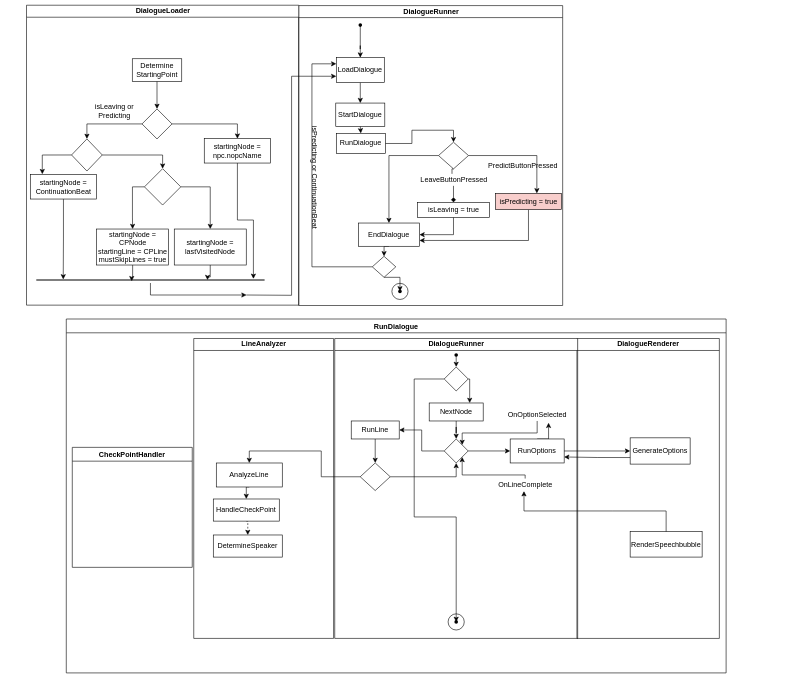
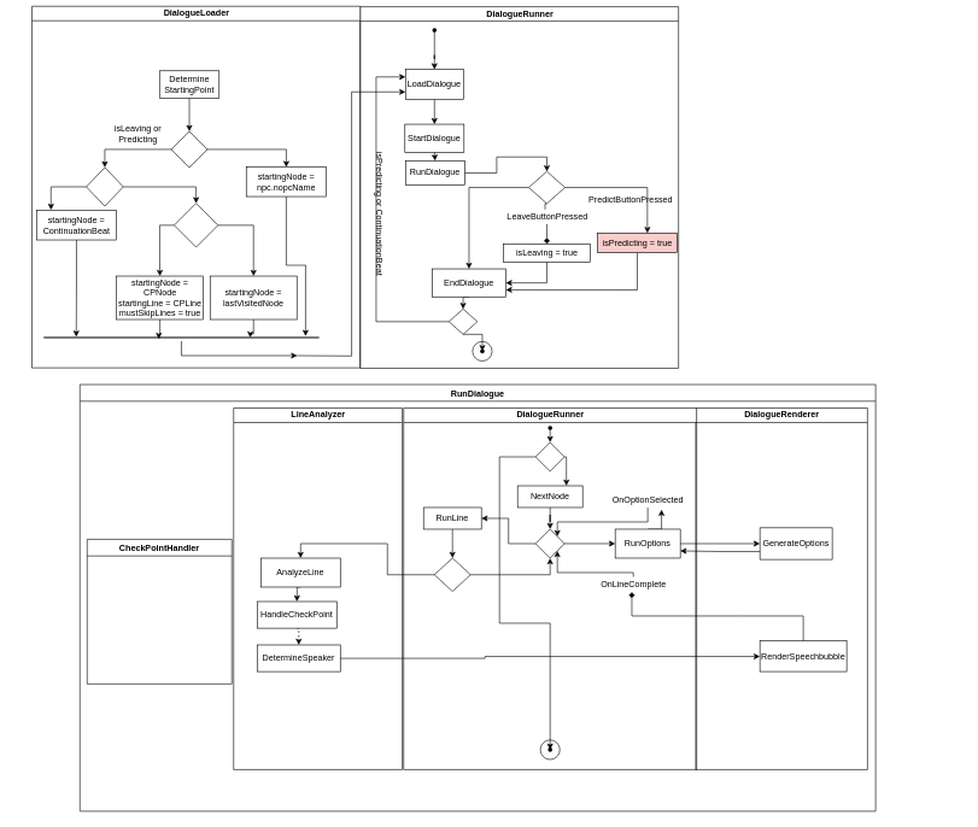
  <mxCell id="0" />
  <mxCell id="1" parent="0" />
  <mxCell id="2" value="&lt;div&gt;DialogueRunner&lt;/div&gt;" style="swimlane;html=1;startSize=20;horizontal=0;rotation=90;" parent="1" vertex="1"><mxGeometry x="467.51" y="38.51" width="500" height="440" as="geometry" /></mxCell>
  <mxCell id="3" style="edgeStyle=orthogonalEdgeStyle;rounded=0;orthogonalLoop=1;jettySize=auto;html=1;exitX=0.5;exitY=1;exitDx=0;exitDy=0;entryX=0.5;entryY=0;entryDx=0;entryDy=0;" edge="1" parent="2" source="4" target="8"><mxGeometry relative="1" as="geometry" /></mxCell>
  <mxCell id="4" value="LoadDialogue" style="rounded=0;whiteSpace=wrap;html=1;fontFamily=Helvetica;fontSize=12;fontColor=#000000;align=center;rotation=0;" parent="2" vertex="1"><mxGeometry x="92.62" y="56.7" width="80" height="41.5" as="geometry" /></mxCell>
  <mxCell id="5" style="edgeStyle=orthogonalEdgeStyle;rounded=0;orthogonalLoop=1;jettySize=auto;html=1;entryX=0.5;entryY=0;entryDx=0;entryDy=0;" edge="1" parent="2" source="6" target="4"><mxGeometry relative="1" as="geometry" /></mxCell>
  <mxCell id="6" value="" style="shape=waypoint;sketch=0;size=6;pointerEvents=1;points=[];fillColor=#ffffff;resizable=0;rotatable=0;perimeter=centerPerimeter;snapToPoint=1;fontFamily=Helvetica;fontSize=12;fontColor=#000000;align=center;strokeColor=#000000;html=1;" parent="2" vertex="1"><mxGeometry x="112.62" y="-17.51" width="40" height="40" as="geometry" /></mxCell>
  <mxCell id="7" style="edgeStyle=orthogonalEdgeStyle;rounded=0;orthogonalLoop=1;jettySize=auto;html=1;exitX=0.5;exitY=1;exitDx=0;exitDy=0;entryX=0.5;entryY=0;entryDx=0;entryDy=0;" edge="1" parent="2" source="8" target="11"><mxGeometry relative="1" as="geometry" /></mxCell>
  <mxCell id="8" value="StartDialogue" style="rounded=0;whiteSpace=wrap;html=1;" vertex="1" parent="2"><mxGeometry x="91.75" y="132.49" width="81.75" height="38.75" as="geometry" /></mxCell>
  <mxCell id="9" style="edgeStyle=orthogonalEdgeStyle;rounded=0;orthogonalLoop=1;jettySize=auto;html=1;exitX=0;exitY=0.5;exitDx=0;exitDy=0;entryX=0.5;entryY=0;entryDx=0;entryDy=0;" edge="1" parent="2" source="22" target="13"><mxGeometry relative="1" as="geometry"><mxPoint x="200.38" y="282.99" as="targetPoint" /></mxGeometry></mxCell>
  <mxCell id="10" style="edgeStyle=orthogonalEdgeStyle;rounded=0;orthogonalLoop=1;jettySize=auto;html=1;entryX=0.5;entryY=0;entryDx=0;entryDy=0;" edge="1" parent="2" source="11" target="22"><mxGeometry relative="1" as="geometry" /></mxCell>
  <mxCell id="11" value="RunDialogue" style="rounded=0;whiteSpace=wrap;html=1;" vertex="1" parent="2"><mxGeometry x="92.62" y="182.99" width="81.75" height="33.75" as="geometry" /></mxCell>
  <mxCell id="12" style="edgeStyle=orthogonalEdgeStyle;rounded=0;orthogonalLoop=1;jettySize=auto;html=1;exitX=0.5;exitY=1;exitDx=0;exitDy=0;entryX=0.5;entryY=0;entryDx=0;entryDy=0;" edge="1" parent="2" source="13" target="18"><mxGeometry relative="1" as="geometry" /></mxCell>
  <mxCell id="13" value="EndDialogue" style="rounded=0;whiteSpace=wrap;html=1;" vertex="1" parent="2"><mxGeometry x="129.51" y="332.49" width="101.75" height="38.75" as="geometry" /></mxCell>
  <mxCell id="14" value="" style="ellipse;whiteSpace=wrap;html=1;aspect=fixed;" vertex="1" parent="2"><mxGeometry x="185.29" y="432.99" width="26.95" height="26.95" as="geometry" /></mxCell>
  <mxCell id="15" value="" style="shape=waypoint;sketch=0;size=6;pointerEvents=1;points=[];fillColor=none;resizable=0;rotatable=0;perimeter=centerPerimeter;snapToPoint=1;" vertex="1" parent="2"><mxGeometry x="178.77" y="426.46" width="40" height="40" as="geometry" /></mxCell>
  <mxCell id="16" style="edgeStyle=orthogonalEdgeStyle;rounded=0;orthogonalLoop=1;jettySize=auto;html=1;exitX=0.5;exitY=1;exitDx=0;exitDy=0;" edge="1" parent="2" source="18" target="15"><mxGeometry relative="1" as="geometry" /></mxCell>
  <mxCell id="17" style="edgeStyle=orthogonalEdgeStyle;rounded=0;orthogonalLoop=1;jettySize=auto;html=1;exitX=0;exitY=0.5;exitDx=0;exitDy=0;entryX=0;entryY=0.25;entryDx=0;entryDy=0;" edge="1" parent="2" source="18" target="4"><mxGeometry relative="1" as="geometry"><Array as="points"><mxPoint x="52" y="405" /><mxPoint x="52" y="67" /></Array></mxGeometry></mxCell>
  <mxCell id="18" value="" style="rhombus;whiteSpace=wrap;html=1;" vertex="1" parent="2"><mxGeometry x="152.62" y="387.98" width="39.24" height="35.01" as="geometry" /></mxCell>
  <mxCell id="19" value="&lt;div&gt;isPredicting or ContinuationBeat&lt;br&gt;&lt;/div&gt;" style="text;html=1;align=center;verticalAlign=middle;resizable=0;points=[];autosize=1;strokeColor=none;rotation=90;" vertex="1" parent="2"><mxGeometry x="-32.51" y="246.13" width="180" height="20" as="geometry" /></mxCell>
  <mxCell id="20" style="edgeStyle=orthogonalEdgeStyle;rounded=0;orthogonalLoop=1;jettySize=auto;html=1;entryX=0.627;entryY=0;entryDx=0;entryDy=0;entryPerimeter=0;" edge="1" parent="2" source="22" target="24"><mxGeometry relative="1" as="geometry" /></mxCell>
  <mxCell id="21" style="edgeStyle=orthogonalEdgeStyle;rounded=0;orthogonalLoop=1;jettySize=auto;html=1;exitX=0.5;exitY=1;exitDx=0;exitDy=0;entryX=0.5;entryY=0;entryDx=0;entryDy=0;startArrow=none;endArrow=diamond;" edge="1" parent="2" source="28" target="26"><mxGeometry relative="1" as="geometry"><Array as="points" /></mxGeometry></mxCell>
  <mxCell id="22" value="" style="rhombus;whiteSpace=wrap;html=1;" vertex="1" parent="2"><mxGeometry x="263" y="197.82" width="50" height="44.37" as="geometry" /></mxCell>
  <mxCell id="23" style="edgeStyle=orthogonalEdgeStyle;rounded=0;orthogonalLoop=1;jettySize=auto;html=1;entryX=1;entryY=0.75;entryDx=0;entryDy=0;" edge="1" parent="2" source="24" target="13"><mxGeometry relative="1" as="geometry"><Array as="points"><mxPoint x="413" y="362" /></Array></mxGeometry></mxCell>
  <mxCell id="24" value="isPredicting = true" style="rounded=0;whiteSpace=wrap;html=1;fillColor=#f8cecc;" vertex="1" parent="2"><mxGeometry x="358" y="282.99" width="110" height="27.19" as="geometry" /></mxCell>
  <mxCell id="25" style="edgeStyle=orthogonalEdgeStyle;rounded=0;orthogonalLoop=1;jettySize=auto;html=1;exitX=0.5;exitY=1;exitDx=0;exitDy=0;entryX=1;entryY=0.5;entryDx=0;entryDy=0;" edge="1" parent="2" source="26" target="13"><mxGeometry relative="1" as="geometry" /></mxCell>
  <mxCell id="26" value="isLeaving = true" style="rounded=0;whiteSpace=wrap;html=1;" vertex="1" parent="2"><mxGeometry x="228" y="297.98" width="120" height="25.01" as="geometry" /></mxCell>
  <mxCell id="27" value="PredictButtonPressed" style="text;html=1;align=center;verticalAlign=middle;resizable=0;points=[];autosize=1;strokeColor=none;" vertex="1" parent="2"><mxGeometry x="338" y="226.13" width="130" height="20" as="geometry" /></mxCell>
  <mxCell id="28" value="LeaveButtonPressed" style="text;html=1;align=center;verticalAlign=middle;resizable=0;points=[];autosize=1;strokeColor=none;" vertex="1" parent="2"><mxGeometry x="223" y="250.5" width="130" height="20" as="geometry" /></mxCell>
  <mxCell id="29" value="" style="edgeStyle=orthogonalEdgeStyle;rounded=0;orthogonalLoop=1;jettySize=auto;html=1;exitX=0.5;exitY=1;exitDx=0;exitDy=0;entryX=0.481;entryY=0;entryDx=0;entryDy=0;endArrow=none;entryPerimeter=0;" edge="1" parent="2" source="22" target="28"><mxGeometry relative="1" as="geometry"><mxPoint x="725.51" y="-50.3" as="sourcePoint" /><mxPoint x="755.51" y="5.49" as="targetPoint" /></mxGeometry></mxCell>
  <mxCell id="30" value="DialogueLoader" style="swimlane;html=1;startSize=20;horizontal=0;rotation=90;" parent="1" vertex="1"><mxGeometry x="20.6" y="31" width="500" height="453.82" as="geometry" /></mxCell>
  <mxCell id="31" style="edgeStyle=orthogonalEdgeStyle;rounded=0;orthogonalLoop=1;jettySize=auto;html=1;exitX=0.5;exitY=1;exitDx=0;exitDy=0;" edge="1" parent="30" source="32" target="34"><mxGeometry relative="1" as="geometry" /></mxCell>
  <mxCell id="32" value="&lt;div&gt;Determine&lt;/div&gt;&lt;div&gt;StartingPoint&lt;/div&gt;" style="rounded=0;whiteSpace=wrap;html=1;fontFamily=Helvetica;fontSize=12;fontColor=#000000;align=center;rotation=0;" parent="30" vertex="1"><mxGeometry x="199.4" y="66.14" width="82.5" height="37.63" as="geometry" /></mxCell>
  <mxCell id="33" style="edgeStyle=orthogonalEdgeStyle;rounded=0;orthogonalLoop=1;jettySize=auto;html=1;entryX=0.5;entryY=0;entryDx=0;entryDy=0;" edge="1" parent="30" source="34" target="46"><mxGeometry relative="1" as="geometry" /></mxCell>
  <mxCell id="34" value="" style="rhombus;whiteSpace=wrap;html=1;" vertex="1" parent="30"><mxGeometry x="215.65" y="149.81" width="50" height="50" as="geometry" /></mxCell>
  <mxCell id="35" style="edgeStyle=orthogonalEdgeStyle;rounded=0;orthogonalLoop=1;jettySize=auto;html=1;entryX=0.118;entryY=0.4;entryDx=0;entryDy=0;entryPerimeter=0;" edge="1" parent="30" source="36" target="51"><mxGeometry relative="1" as="geometry" /></mxCell>
  <mxCell id="36" value="startingNode = ContinuationBeat" style="rounded=0;whiteSpace=wrap;html=1;" vertex="1" parent="30"><mxGeometry x="29.4" y="259.4" width="110.6" height="40.6" as="geometry" /></mxCell>
  <mxCell id="37" value="&lt;div&gt;isLeaving or &lt;br&gt;&lt;/div&gt;&lt;div&gt;Predicting&lt;/div&gt;" style="text;html=1;align=center;verticalAlign=middle;resizable=0;points=[];autosize=1;strokeColor=none;" vertex="1" parent="30"><mxGeometry x="129.4" y="139.4" width="80" height="30" as="geometry" /></mxCell>
  <mxCell id="38" style="edgeStyle=orthogonalEdgeStyle;rounded=0;orthogonalLoop=1;jettySize=auto;html=1;entryX=0.5;entryY=0;entryDx=0;entryDy=0;" edge="1" parent="30" source="39" target="44"><mxGeometry relative="1" as="geometry" /></mxCell>
  <mxCell id="39" value="" style="rhombus;whiteSpace=wrap;html=1;" vertex="1" parent="30"><mxGeometry x="98.2" y="199.81" width="51.2" height="53.49" as="geometry" /></mxCell>
  <mxCell id="40" style="edgeStyle=orthogonalEdgeStyle;rounded=0;orthogonalLoop=1;jettySize=auto;html=1;entryX=0.5;entryY=0;entryDx=0;entryDy=0;" edge="1" parent="30" source="34" target="39"><mxGeometry relative="1" as="geometry"><mxPoint x="149.4" y="174.81" as="targetPoint" /></mxGeometry></mxCell>
  <mxCell id="41" style="edgeStyle=orthogonalEdgeStyle;rounded=0;orthogonalLoop=1;jettySize=auto;html=1;entryX=0.181;entryY=-0.02;entryDx=0;entryDy=0;entryPerimeter=0;exitX=0;exitY=0.5;exitDx=0;exitDy=0;" edge="1" parent="30" source="39" target="36"><mxGeometry relative="1" as="geometry"><mxPoint x="49.4" y="259.4" as="targetPoint" /></mxGeometry></mxCell>
  <mxCell id="42" style="edgeStyle=orthogonalEdgeStyle;rounded=0;orthogonalLoop=1;jettySize=auto;html=1;exitX=0;exitY=0.5;exitDx=0;exitDy=0;" edge="1" parent="30" source="44" target="48"><mxGeometry relative="1" as="geometry" /></mxCell>
  <mxCell id="43" style="edgeStyle=orthogonalEdgeStyle;rounded=0;orthogonalLoop=1;jettySize=auto;html=1;entryX=0.5;entryY=0;entryDx=0;entryDy=0;exitX=1;exitY=0.5;exitDx=0;exitDy=0;" edge="1" parent="30" source="44" target="50"><mxGeometry relative="1" as="geometry" /></mxCell>
  <mxCell id="44" value="" style="rhombus;whiteSpace=wrap;html=1;" vertex="1" parent="30"><mxGeometry x="219.7" y="249.4" width="60.6" height="60.6" as="geometry" /></mxCell>
  <mxCell id="45" style="edgeStyle=orthogonalEdgeStyle;rounded=0;orthogonalLoop=1;jettySize=auto;html=1;entryX=0.951;entryY=0.3;entryDx=0;entryDy=0;entryPerimeter=0;" edge="1" parent="30" source="46" target="51"><mxGeometry relative="1" as="geometry" /></mxCell>
  <mxCell id="46" value="startingNode = npc.nopcName" style="rounded=0;whiteSpace=wrap;html=1;" vertex="1" parent="30"><mxGeometry x="319.4" y="199.4" width="110.6" height="40.6" as="geometry" /></mxCell>
  <mxCell id="47" style="edgeStyle=orthogonalEdgeStyle;rounded=0;orthogonalLoop=1;jettySize=auto;html=1;entryX=0.418;entryY=0.7;entryDx=0;entryDy=0;entryPerimeter=0;" edge="1" parent="30" source="48" target="51"><mxGeometry relative="1" as="geometry" /></mxCell>
  <mxCell id="48" value="&lt;div&gt;startingNode = CPNode&lt;/div&gt;&lt;div&gt;startingLine = CPLine&lt;/div&gt;&lt;div&gt;mustSkipLines = true&lt;br&gt;&lt;/div&gt;" style="rounded=0;whiteSpace=wrap;html=1;" vertex="1" parent="30"><mxGeometry x="140" y="350" width="120" height="60" as="geometry" /></mxCell>
  <mxCell id="49" style="edgeStyle=orthogonalEdgeStyle;rounded=0;orthogonalLoop=1;jettySize=auto;html=1;entryX=0.75;entryY=0.5;entryDx=0;entryDy=0;entryPerimeter=0;" edge="1" parent="30" source="50" target="51"><mxGeometry relative="1" as="geometry" /></mxCell>
  <mxCell id="50" value="startingNode = lastVisitedNode" style="rounded=0;whiteSpace=wrap;html=1;" vertex="1" parent="30"><mxGeometry x="269.4" y="350" width="120" height="60" as="geometry" /></mxCell>
  <mxCell id="51" value="" style="line;strokeWidth=2;html=1;" vertex="1" parent="30"><mxGeometry x="39.4" y="430" width="380.6" height="10" as="geometry" /></mxCell>
  <mxCell id="52" style="edgeStyle=orthogonalEdgeStyle;rounded=0;orthogonalLoop=1;jettySize=auto;html=1;entryX=0;entryY=0.75;entryDx=0;entryDy=0;" edge="1" parent="1" target="4"><mxGeometry relative="1" as="geometry"><mxPoint x="410" y="491" as="sourcePoint" /></mxGeometry></mxCell>
  <mxCell id="53" style="edgeStyle=orthogonalEdgeStyle;rounded=0;orthogonalLoop=1;jettySize=auto;html=1;" edge="1" parent="1" source="51"><mxGeometry relative="1" as="geometry"><mxPoint x="410" y="491" as="targetPoint" /></mxGeometry></mxCell>
  <mxCell id="54" value="RunDialogue" style="swimlane;" vertex="1" parent="1"><mxGeometry x="110" y="531" width="1100" height="590" as="geometry" /></mxCell>
  <mxCell id="55" value="&lt;div&gt;DialogueRenderer&lt;/div&gt;" style="swimlane;html=1;startSize=20;horizontal=0;rotation=90;" vertex="1" parent="54"><mxGeometry x="720" y="163.75" width="500" height="237.49" as="geometry" /></mxCell>
  <mxCell id="56" value="GenerateOptions" style="rounded=0;whiteSpace=wrap;html=1;" vertex="1" parent="55"><mxGeometry x="220" y="34.37" width="100" height="43.76" as="geometry" /></mxCell>
  <mxCell id="57" value="RenderSpeechbubble" style="rounded=0;whiteSpace=wrap;html=1;" vertex="1" parent="55"><mxGeometry x="220" y="190.62" width="120" height="42.51" as="geometry" /></mxCell>
  <mxCell id="58" value="&lt;div&gt;DialogueRunner&lt;/div&gt;" style="swimlane;html=1;startSize=20;horizontal=0;rotation=90;" vertex="1" parent="54"><mxGeometry x="400" y="79.99" width="500" height="404.99" as="geometry"><mxRectangle x="517.495" y="180.005" width="30" height="120" as="alternateBounds" /></mxGeometry></mxCell>
  <mxCell id="59" style="edgeStyle=orthogonalEdgeStyle;rounded=0;orthogonalLoop=1;jettySize=auto;html=1;entryX=0.5;entryY=0;entryDx=0;entryDy=0;" edge="1" parent="58" source="60" target="78"><mxGeometry relative="1" as="geometry" /></mxCell>
  <mxCell id="60" value="" style="shape=waypoint;sketch=0;size=6;pointerEvents=1;points=[];fillColor=#ffffff;resizable=0;rotatable=0;perimeter=centerPerimeter;snapToPoint=1;fontFamily=Helvetica;fontSize=12;fontColor=#000000;align=center;strokeColor=#000000;html=1;" vertex="1" parent="58"><mxGeometry x="230" y="-40" width="40" height="40" as="geometry" /></mxCell>
  <mxCell id="61" value="" style="ellipse;whiteSpace=wrap;html=1;aspect=fixed;" vertex="1" parent="58"><mxGeometry x="236.53" y="411.52" width="26.95" height="26.95" as="geometry" /></mxCell>
  <mxCell id="62" value="" style="shape=waypoint;sketch=0;size=6;pointerEvents=1;points=[];fillColor=none;resizable=0;rotatable=0;perimeter=centerPerimeter;snapToPoint=1;" vertex="1" parent="58"><mxGeometry x="230" y="404.99" width="40" height="40" as="geometry" /></mxCell>
  <mxCell id="63" style="edgeStyle=orthogonalEdgeStyle;rounded=0;orthogonalLoop=1;jettySize=auto;html=1;" edge="1" parent="58" source="65" target="69"><mxGeometry relative="1" as="geometry" /></mxCell>
  <mxCell id="64" style="edgeStyle=orthogonalEdgeStyle;rounded=0;orthogonalLoop=1;jettySize=auto;html=1;" edge="1" parent="58" source="65" target="67"><mxGeometry relative="1" as="geometry" /></mxCell>
  <mxCell id="65" value="" style="rhombus;whiteSpace=wrap;html=1;" vertex="1" parent="58"><mxGeometry x="230" y="120.0" width="40" height="40" as="geometry" /></mxCell>
  <mxCell id="66" style="edgeStyle=orthogonalEdgeStyle;rounded=0;orthogonalLoop=1;jettySize=auto;html=1;exitX=0.5;exitY=0;exitDx=0;exitDy=0;entryX=0.673;entryY=1.15;entryDx=0;entryDy=0;entryPerimeter=0;" edge="1" parent="58" source="67" target="75"><mxGeometry relative="1" as="geometry" /></mxCell>
  <mxCell id="67" value="RunOptions" style="rounded=0;whiteSpace=wrap;html=1;" vertex="1" parent="58"><mxGeometry x="340" y="120.0" width="90" height="40" as="geometry" /></mxCell>
  <mxCell id="68" style="edgeStyle=orthogonalEdgeStyle;rounded=0;orthogonalLoop=1;jettySize=auto;html=1;exitX=0.5;exitY=1;exitDx=0;exitDy=0;entryX=0.5;entryY=0;entryDx=0;entryDy=0;" edge="1" parent="58" source="69" target="73"><mxGeometry relative="1" as="geometry" /></mxCell>
  <mxCell id="69" value="RunLine" style="rounded=0;whiteSpace=wrap;html=1;" vertex="1" parent="58"><mxGeometry x="75" y="90.01" width="80" height="30" as="geometry" /></mxCell>
  <mxCell id="70" style="edgeStyle=orthogonalEdgeStyle;rounded=0;orthogonalLoop=1;jettySize=auto;html=1;entryX=0.5;entryY=0;entryDx=0;entryDy=0;" edge="1" parent="58" source="71" target="65"><mxGeometry relative="1" as="geometry" /></mxCell>
  <mxCell id="71" value="NextNode" style="rounded=0;whiteSpace=wrap;html=1;" vertex="1" parent="58"><mxGeometry x="205" y="60.01" width="90" height="30" as="geometry" /></mxCell>
  <mxCell id="72" style="edgeStyle=orthogonalEdgeStyle;rounded=0;orthogonalLoop=1;jettySize=auto;html=1;entryX=0.5;entryY=1;entryDx=0;entryDy=0;" edge="1" parent="58" source="73" target="65"><mxGeometry relative="1" as="geometry" /></mxCell>
  <mxCell id="73" value="" style="rhombus;whiteSpace=wrap;html=1;" vertex="1" parent="58"><mxGeometry x="90" y="160" width="50" height="45.99" as="geometry" /></mxCell>
  <mxCell id="74" style="edgeStyle=orthogonalEdgeStyle;rounded=0;orthogonalLoop=1;jettySize=auto;html=1;entryX=1;entryY=0;entryDx=0;entryDy=0;" edge="1" parent="58" source="75" target="65"><mxGeometry relative="1" as="geometry"><Array as="points"><mxPoint x="385" y="110" /><mxPoint x="260" y="110" /></Array></mxGeometry></mxCell>
  <mxCell id="75" value="OnOptionSelected" style="text;html=1;align=center;verticalAlign=middle;resizable=0;points=[];autosize=1;strokeColor=none;" vertex="1" parent="58"><mxGeometry x="330" y="70.01" width="110" height="20" as="geometry" /></mxCell>
  <mxCell id="76" style="edgeStyle=orthogonalEdgeStyle;rounded=0;orthogonalLoop=1;jettySize=auto;html=1;exitX=1;exitY=0.5;exitDx=0;exitDy=0;entryX=0.75;entryY=0;entryDx=0;entryDy=0;" edge="1" parent="58" source="78" target="71"><mxGeometry relative="1" as="geometry"><Array as="points"><mxPoint x="273" y="20" /></Array></mxGeometry></mxCell>
  <mxCell id="77" style="edgeStyle=orthogonalEdgeStyle;rounded=0;orthogonalLoop=1;jettySize=auto;html=1;exitX=0;exitY=0.5;exitDx=0;exitDy=0;" edge="1" parent="58" source="78" target="62"><mxGeometry relative="1" as="geometry"><Array as="points"><mxPoint x="180" y="20" /><mxPoint x="180" y="250" /><mxPoint x="250" y="250" /></Array></mxGeometry></mxCell>
  <mxCell id="78" value="" style="rhombus;whiteSpace=wrap;html=1;" vertex="1" parent="58"><mxGeometry x="230" width="40" height="39.99" as="geometry" /></mxCell>
  <mxCell id="79" value="OnLineComplete" style="text;html=1;align=center;verticalAlign=middle;resizable=0;points=[];autosize=1;strokeColor=none;" vertex="1" parent="58"><mxGeometry x="315" y="185.99" width="100" height="20" as="geometry" /></mxCell>
  <mxCell id="80" style="edgeStyle=orthogonalEdgeStyle;rounded=0;orthogonalLoop=1;jettySize=auto;html=1;exitX=0.5;exitY=0;exitDx=0;exitDy=0;entryX=1;entryY=1;entryDx=0;entryDy=0;startArrow=none;" edge="1" parent="58" source="79" target="65"><mxGeometry relative="1" as="geometry"><Array as="points"><mxPoint x="365" y="180" /><mxPoint x="260" y="180" /></Array></mxGeometry></mxCell>
  <mxCell id="81" value="LineAnalyzer" style="swimlane;html=1;startSize=20;horizontal=0;rotation=90;" vertex="1" parent="54"><mxGeometry x="79.05" y="165.92" width="500" height="233.13" as="geometry" /></mxCell>
  <mxCell id="82" style="edgeStyle=orthogonalEdgeStyle;rounded=0;orthogonalLoop=1;jettySize=auto;html=1;exitX=0.5;exitY=1;exitDx=0;exitDy=0;entryX=0.5;entryY=0;entryDx=0;entryDy=0;" edge="1" parent="81" source="83" target="85"><mxGeometry relative="1" as="geometry" /></mxCell>
  <mxCell id="83" value="AnalyzeLine" style="rounded=0;whiteSpace=wrap;html=1;" vertex="1" parent="81"><mxGeometry x="171" y="74.12" width="110" height="40" as="geometry" /></mxCell>
  <mxCell id="84" style="edgeStyle=orthogonalEdgeStyle;rounded=0;orthogonalLoop=1;jettySize=auto;html=1;exitX=0.5;exitY=1;exitDx=0;exitDy=0;entryX=0.5;entryY=0;entryDx=0;entryDy=0;dashed=1;" edge="1" parent="81" source="85" target="86"><mxGeometry relative="1" as="geometry" /></mxCell>
  <mxCell id="85" value="HandleCheckPoint" style="rounded=0;whiteSpace=wrap;html=1;" vertex="1" parent="81"><mxGeometry x="166" y="134.13" width="110" height="36.87" as="geometry" /></mxCell>
  <mxCell id="86" value="DetermineSpeaker" style="rounded=0;whiteSpace=wrap;html=1;" vertex="1" parent="81"><mxGeometry x="166" y="194.13" width="115" height="36.87" as="geometry" /></mxCell>
  <mxCell id="87" style="edgeStyle=orthogonalEdgeStyle;rounded=0;orthogonalLoop=1;jettySize=auto;html=1;entryX=0;entryY=0.5;entryDx=0;entryDy=0;" edge="1" parent="54" source="67" target="56"><mxGeometry relative="1" as="geometry" /></mxCell>
  <mxCell id="88" style="edgeStyle=orthogonalEdgeStyle;rounded=0;orthogonalLoop=1;jettySize=auto;html=1;exitX=0;exitY=0.75;exitDx=0;exitDy=0;entryX=1;entryY=0.75;entryDx=0;entryDy=0;" edge="1" parent="54" source="56" target="67"><mxGeometry relative="1" as="geometry" /></mxCell>
  <mxCell id="89" style="edgeStyle=orthogonalEdgeStyle;rounded=0;orthogonalLoop=1;jettySize=auto;html=1;entryX=0.5;entryY=0;entryDx=0;entryDy=0;" edge="1" parent="54" source="73" target="83"><mxGeometry relative="1" as="geometry"><mxPoint x="820" y="216.995" as="targetPoint" /></mxGeometry></mxCell>
- <mxCell id="91" style="edgeStyle=orthogonalEdgeStyle;rounded=0;orthogonalLoop=1;jettySize=auto;html=1;entryX=0.48;entryY=1.051;entryDx=0;entryDy=0;entryPerimeter=0;" edge="1" parent="54" source="57" target="79"><mxGeometry relative="1" as="geometry"><Array as="points"><mxPoint x="910" y="320" /><mxPoint x="673" y="320" /></Array></mxGeometry></mxCell>
+ <mxCell id="90" style="edgeStyle=orthogonalEdgeStyle;rounded=0;orthogonalLoop=1;jettySize=auto;html=1;" edge="1" parent="54" source="86" target="57"><mxGeometry relative="1" as="geometry"><Array as="points"><mxPoint x="560" y="379" /><mxPoint x="560" y="376" /></Array></mxGeometry></mxCell>
+ <mxCell id="91" style="edgeStyle=orthogonalEdgeStyle;rounded=0;orthogonalLoop=1;jettySize=auto;html=1;entryX=0.48;entryY=1.051;entryDx=0;entryDy=0;entryPerimeter=0;endArrow=diamond;" edge="1" parent="54" source="57" target="79"><mxGeometry relative="1" as="geometry"><Array as="points"><mxPoint x="910" y="320" /><mxPoint x="673" y="320" /></Array></mxGeometry></mxCell>
  <mxCell id="92" value="CheckPointHandler" style="swimlane;" vertex="1" parent="54"><mxGeometry x="10" y="214" width="200" height="200" as="geometry" /></mxCell>
